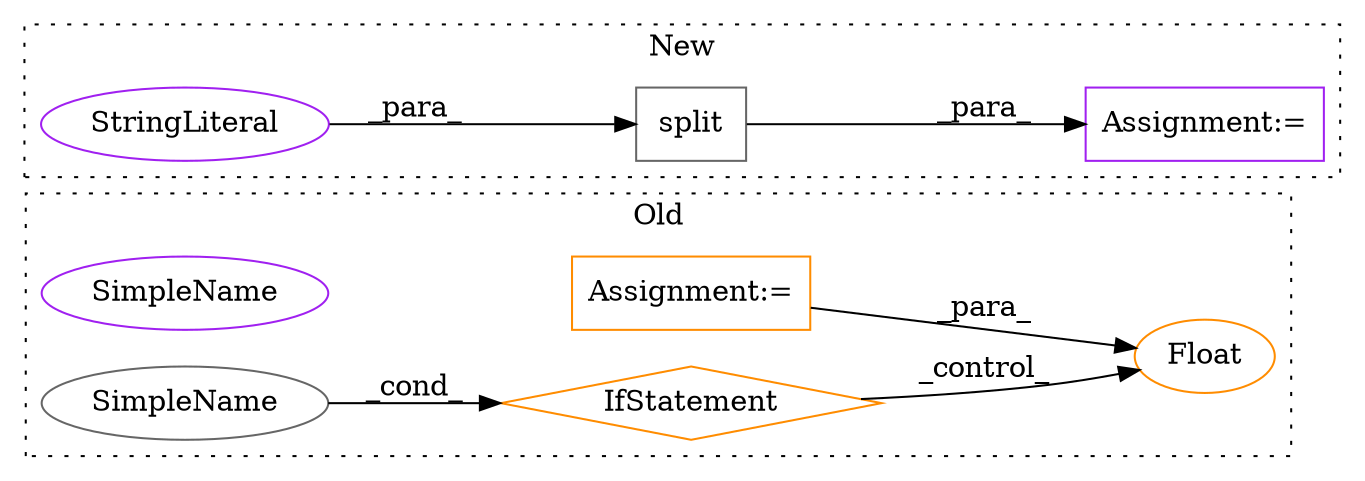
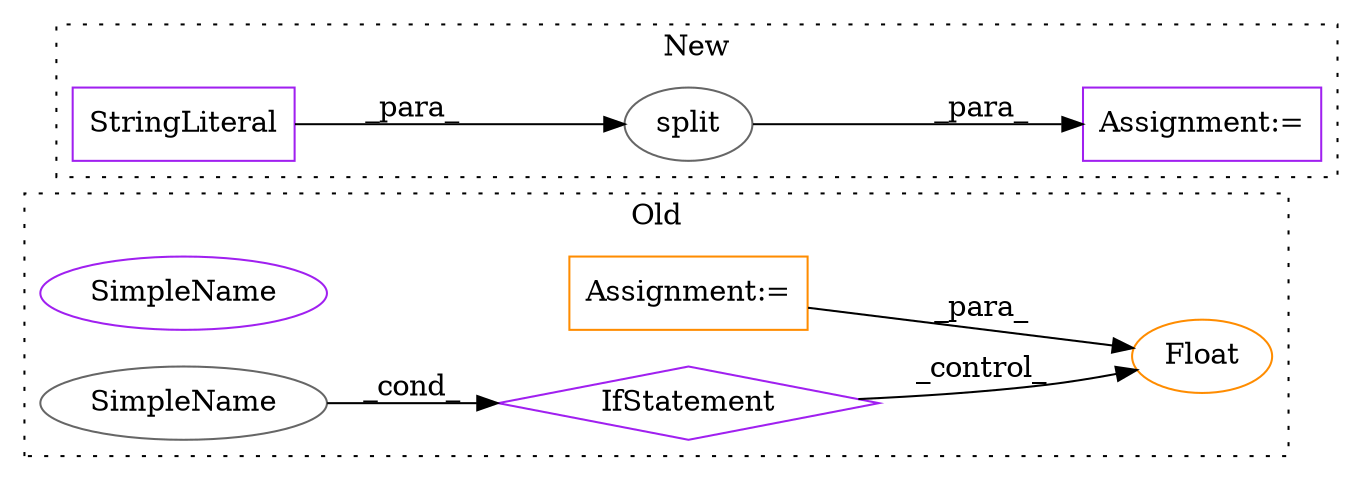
  digraph {
    rankdir=LR
    node [a=32 color=purple l="6,1" s=1495 shape=ellipse]
    n1 [color=darkorange label=Float s="1380,1390"]
    n2 [a=7 color=darkorange l=1 label="Assignment:=" s=1313 shape=box]
-   n3 [a=25 color=darkorange l=43 label=IfStatement s=1457 shape=diamond]
+   n3 [a=25 l=43 label=IfStatement s=1457 shape=diamond]
    n4 [a=42 l=5 label=SimpleName]
    n5 [a=42 color=gray40 l=5 label=SimpleName]
-   n6 [color=gray40 label=split s="1716,1725" shape=box]
-   n7 [a=45 l=3 label=StringLiteral s=1722]
+   n6 [color=gray40 label=split s="1716,1725"]
+   n7 [a=45 l=3 label=StringLiteral s=1722 shape=box]
    n8 [a=7 l=35 label="Assignment:=" s=1700 shape=box]
    subgraph cluster_1 {
      label=Old
      style=dotted
      n1
      n2
      n3
      n4
      n5
    }
    subgraph cluster_2 {
      label=New
      style=dotted
      n6
      n7
      n8
    }
    n2 -> n1 [label=_para_]
    n3 -> n1 [label=_control_]
    n5 -> n3 [label=_cond_]
    n6 -> n8 [label=_para_]
    n7 -> n6 [label=_para_]
  }
